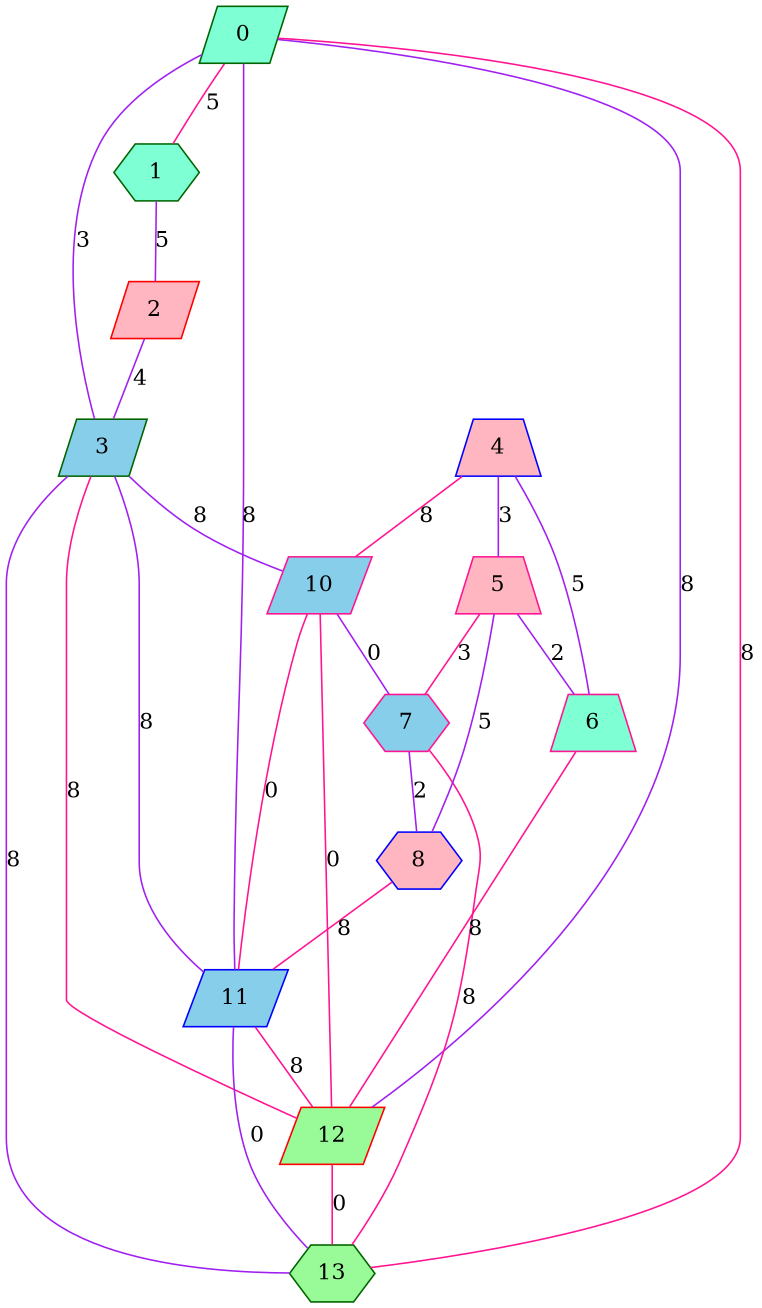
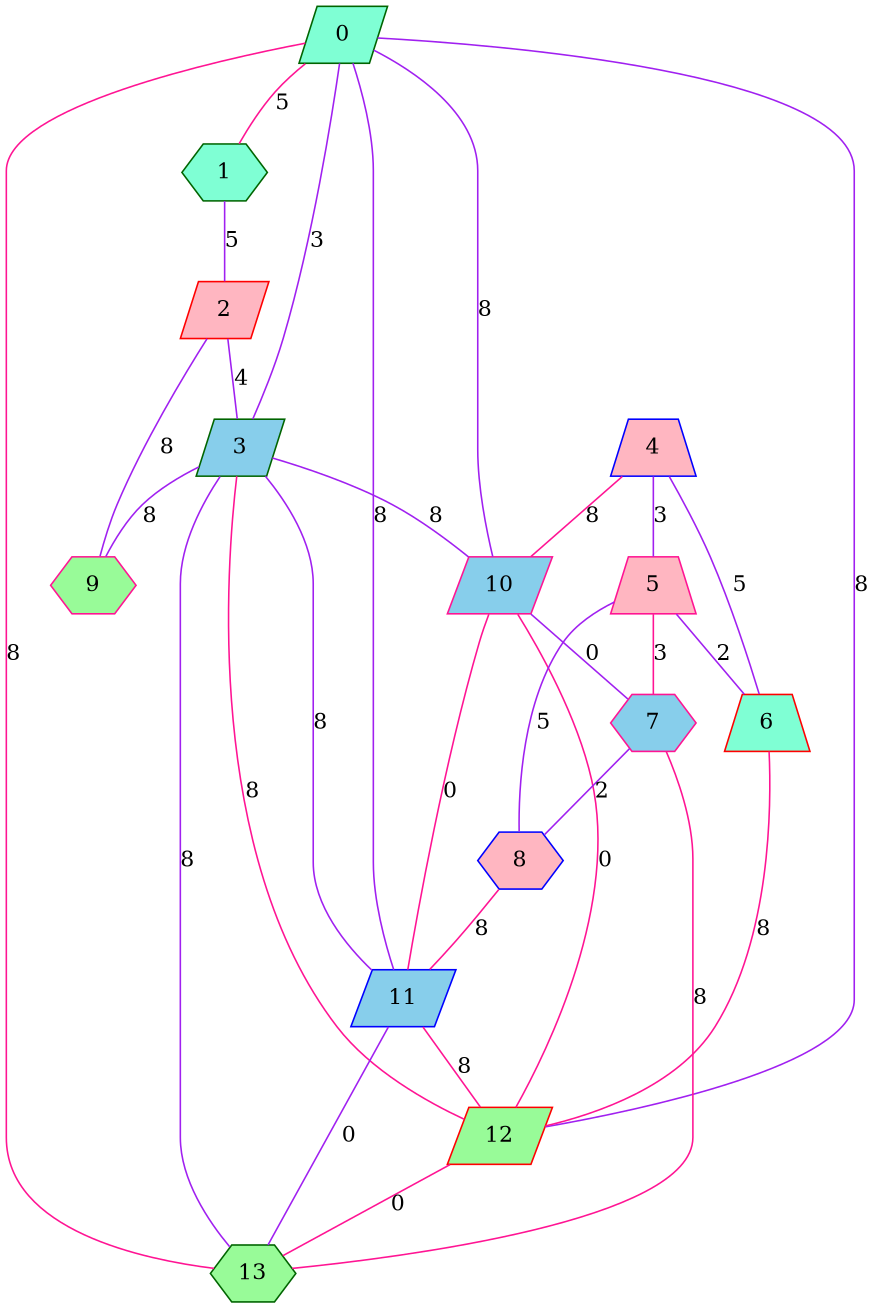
  graph {
    node [color=deeppink fillcolor=skyblue shape=parallelogram style=filled weight=1]
    edge [color=purple]
    0 [color=darkgreen fillcolor=aquamarine]
    1 [color=darkgreen fillcolor=aquamarine shape=hexagon]
    3 [color=darkgreen]
    10 [weight=3]
    11 [color=blue weight=3]
    12 [color=red fillcolor=palegreen weight=3]
    13 [color=darkgreen fillcolor=palegreen shape=hexagon weight=3]
    2 [color=red fillcolor=lightpink]
+   9 [fillcolor=palegreen shape=hexagon weight=4]
    7 [shape=hexagon]
    4 [color=blue fillcolor=lightpink shape=trapezium]
    5 [fillcolor=lightpink shape=trapezium]
-   6 [fillcolor=aquamarine shape=trapezium]
+   6 [color=red fillcolor=aquamarine shape=trapezium]
    8 [color=blue fillcolor=lightpink shape=hexagon]
    0 -- 1 [color=deeppink label=5]
    0 -- 3 [label=3]
+   0 -- 10 [label=8]
    0 -- 11 [label=8]
    0 -- 12 [label=8]
    0 -- 13 [color=deeppink label=8]
    1 -- 2 [label=5]
    3 -- 10 [label=8]
    3 -- 11 [label=8]
    3 -- 12 [color=deeppink label=8]
    3 -- 13 [label=8]
+   3 -- 9 [label=8]
    10 -- 11 [color=deeppink label=0]
    10 -- 12 [color=deeppink label=0]
    10 -- 7 [label=0]
    11 -- 12 [color=deeppink label=8]
    11 -- 13 [label=0]
    12 -- 13 [color=deeppink label=0]
    2 -- 3 [label=4]
+   2 -- 9 [label=8]
    7 -- 13 [color=deeppink label=8]
    7 -- 8 [label=2]
    4 -- 10 [color=deeppink label=8]
    4 -- 5 [label=3]
    4 -- 6 [label=5]
    5 -- 7 [color=deeppink label=3]
    5 -- 6 [label=2]
    5 -- 8 [label=5]
    6 -- 12 [color=deeppink label=8]
    8 -- 11 [color=deeppink label=8]
  }
